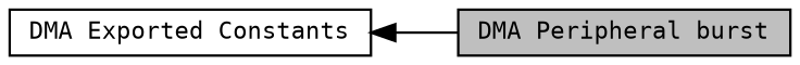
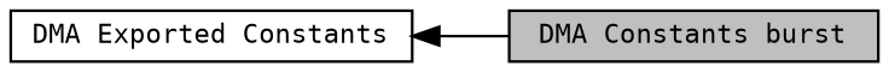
  digraph {
    rankdir=LR
    fontname="DejaVu Sans Mono"
    node [color=black fontname="DejaVu Sans Mono" fontsize=10 shape=box style=filled]
    n1 [fillcolor=white height=0.2 label="DMA Exported Constants" width=0.4]
-   n2 [fillcolor=grey75 fontcolor=black height=0.2 label="DMA Peripheral burst" width=0.4]
+   n2 [fillcolor=grey75 fontcolor=black height=0.2 label="DMA Constants burst" width=0.4]
    n1 -> n2 [dir=back fontname="DejaVu Sans Mono" fontsize=10 labelfontname=Helvetica labelfontsize=10 shape=plaintext style=solid]
  }
